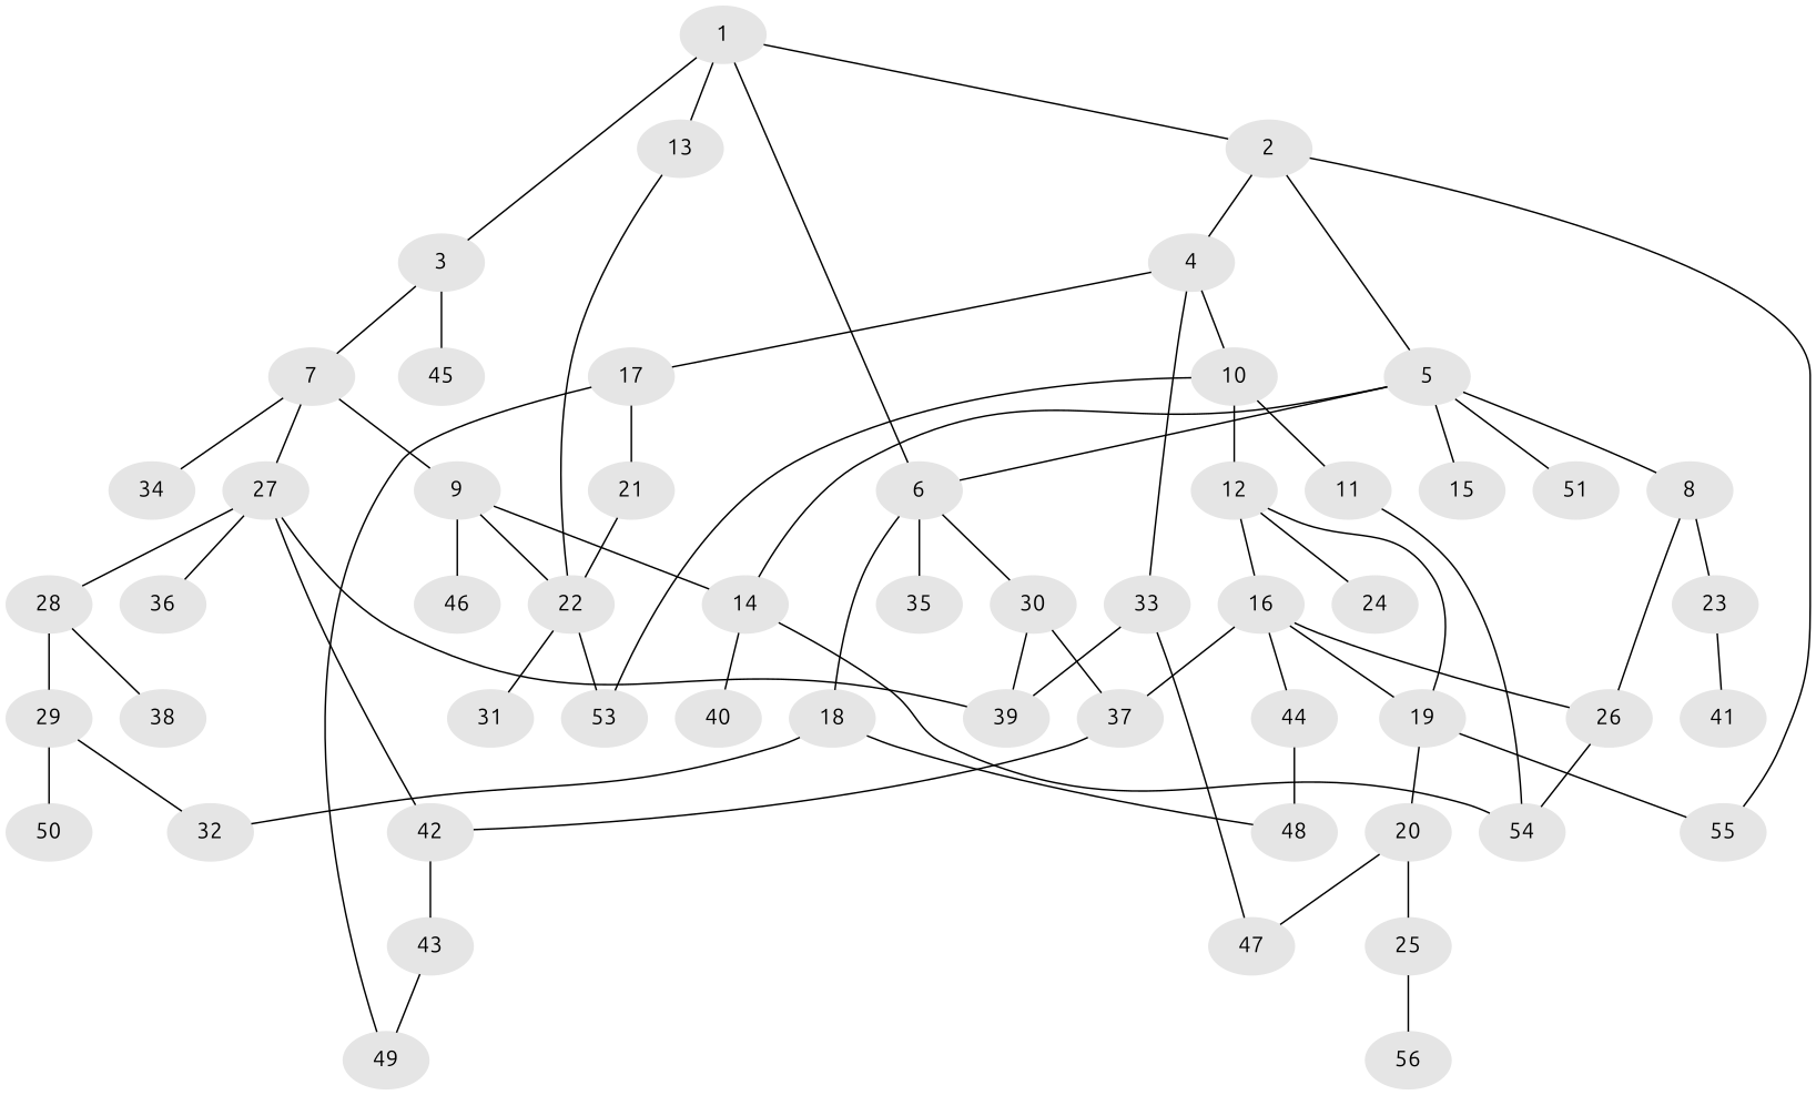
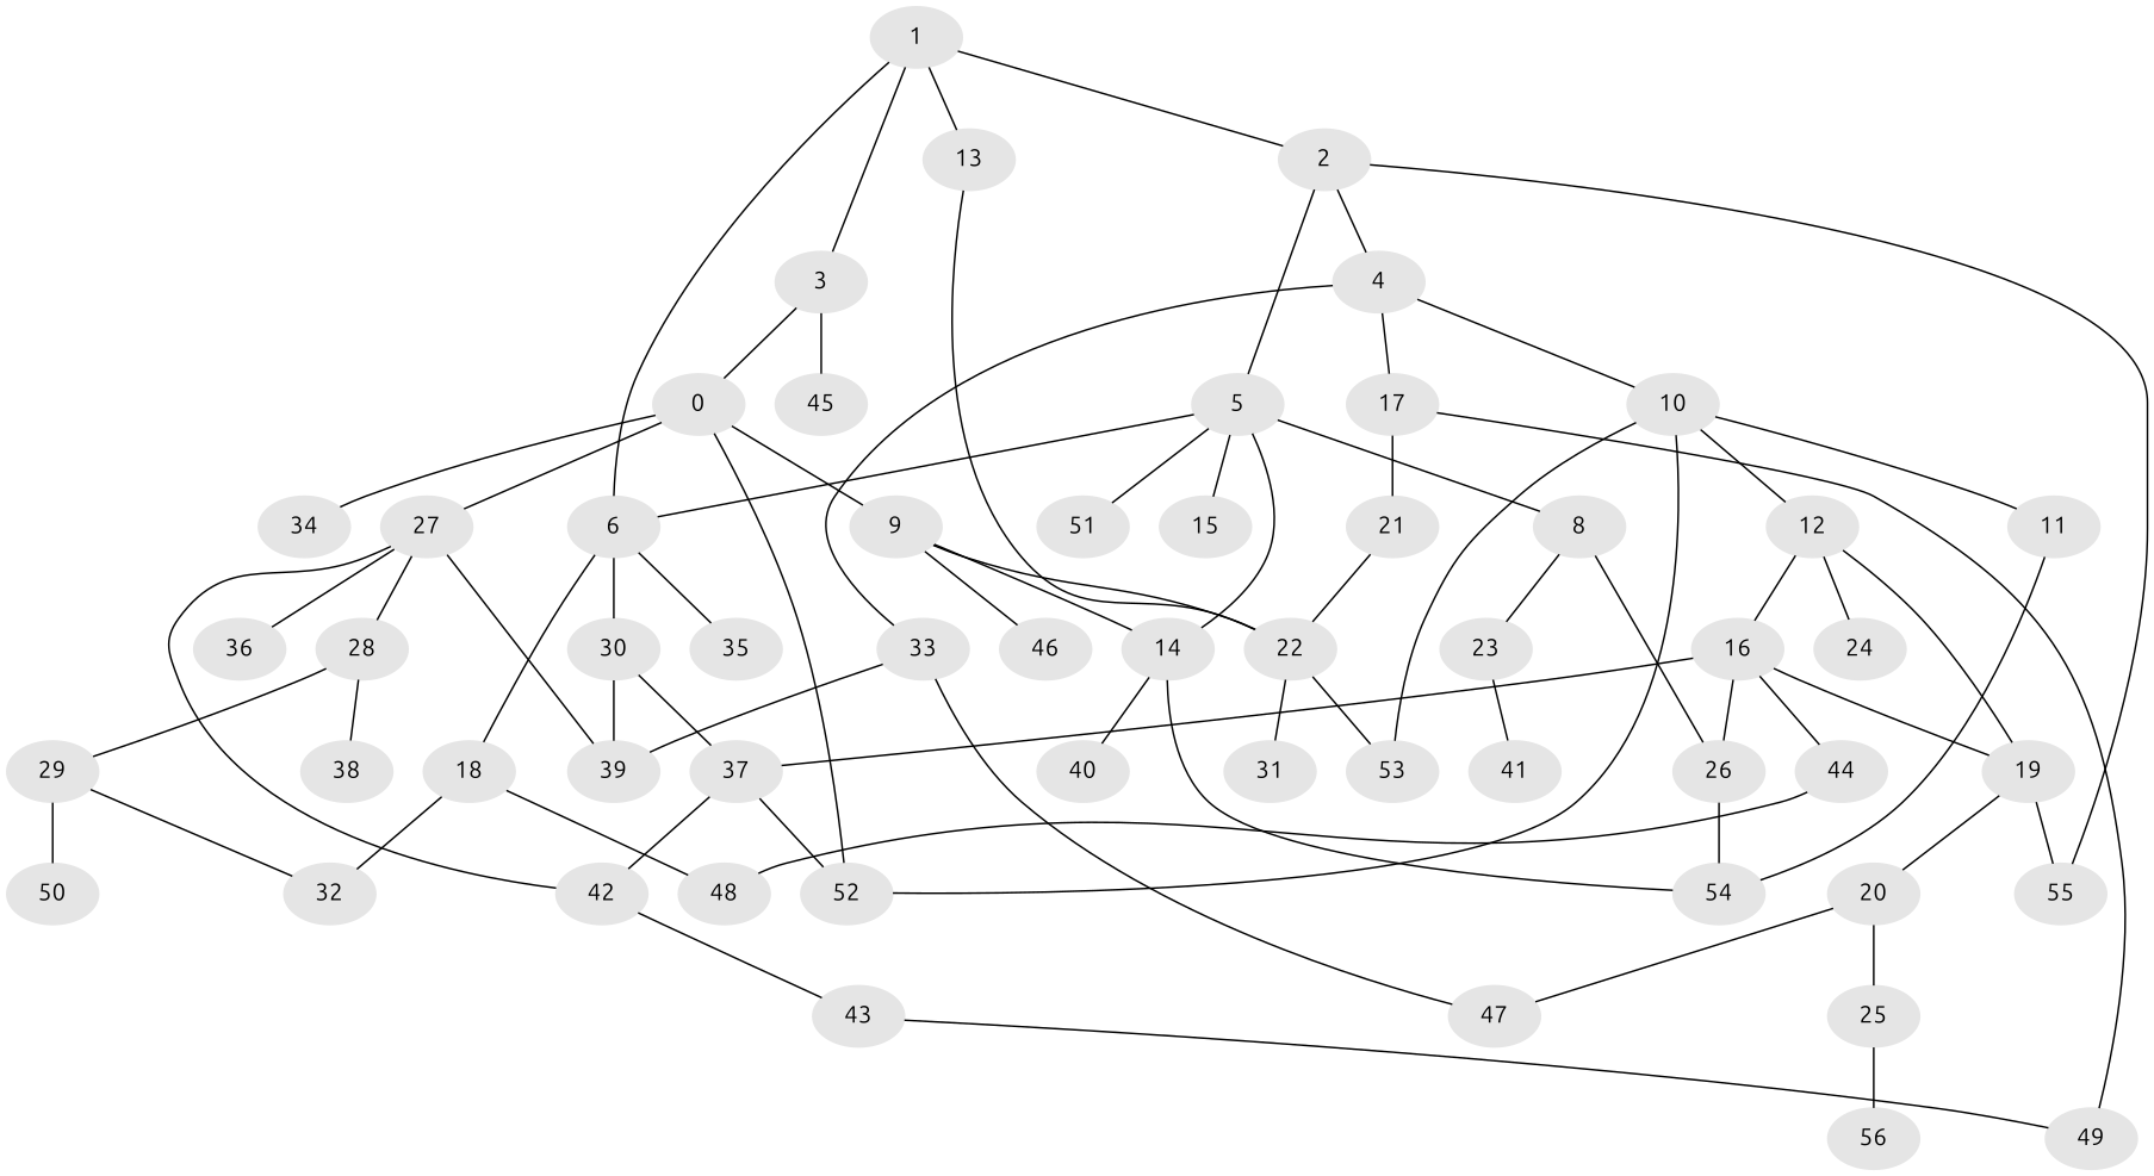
  graph {
    fontname=Ubuntu
    node [color=gray90 fontname=Ubuntu style=filled]
    edge [fontname=Ubuntu]
    1
    2
    3
    6
    13
    4
    5
    55
-   7
+   7 [label=0]
    45
    18
    30
    35
    22
    10
    17
    33
    8
    14
    15
    51
    9
    27
    34
+   52
    11
    12
    53
    21
    49
    47
    39
    23
    26
    54
    40
    32
    48
    37
    46
    28
    36
    42
    41
    31
    16
    19
    24
    44
    20
    25
    56
    29
    38
    43
    50
    1 -- 2
    1 -- 3
    1 -- 6
    1 -- 13
    2 -- 4
    2 -- 5
    2 -- 55
    3 -- 7
    3 -- 45
    6 -- 18
    6 -- 30
    6 -- 35
    13 -- 22
    4 -- 10
    4 -- 17
    4 -- 33
    5 -- 6
    5 -- 8
    5 -- 14
    5 -- 15
    5 -- 51
    7 -- 9
    7 -- 27
    7 -- 34
+   7 -- 52
    18 -- 32
    18 -- 48
    30 -- 39
    30 -- 37
    22 -- 53
    22 -- 31
+   10 -- 52
    10 -- 11
    10 -- 12
    10 -- 53
    17 -- 21
    17 -- 49
    33 -- 47
    33 -- 39
    8 -- 23
    8 -- 26
    14 -- 54
    14 -- 40
    9 -- 22
    9 -- 14
    9 -- 46
    27 -- 39
    27 -- 28
    27 -- 36
    27 -- 42
    11 -- 54
    12 -- 16
    12 -- 19
    12 -- 24
    21 -- 22
    23 -- 41
    26 -- 54
+   37 -- 52
    37 -- 42
    28 -- 29
    28 -- 38
    42 -- 43
    16 -- 26
    16 -- 37
    16 -- 19
    16 -- 44
    19 -- 55
    19 -- 20
    44 -- 48
    20 -- 47
    20 -- 25
    25 -- 56
    29 -- 32
    29 -- 50
    43 -- 49
  }
